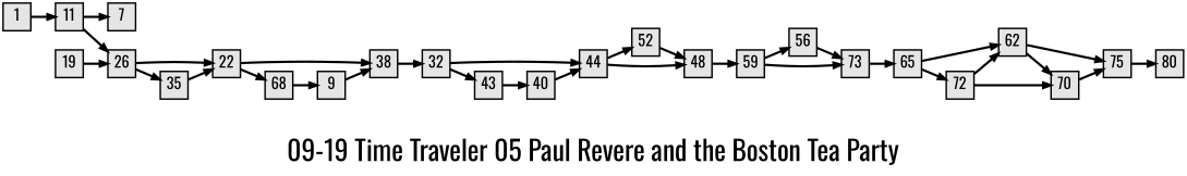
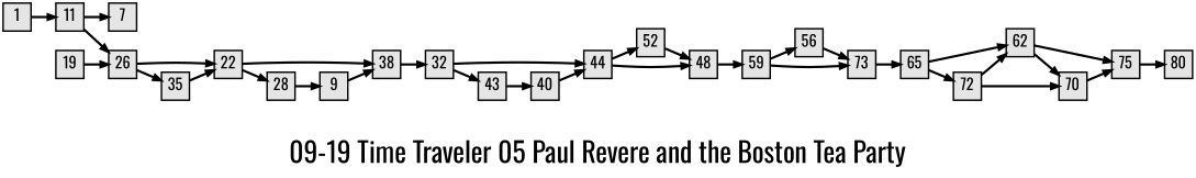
  digraph {
    fontname=Oswald
    fontsize=36
    label="09-19 Time Traveler 05 Paul Revere and the Boston Tea Party"
    nodesep=0.35
    ordering=out
    rankdir=LR
    ranksep=0.45
    node [fillcolor=grey90 fixedsize=true fontname=Oswald fontsize=20 labelfloat=true margin="0,0" penwidth=2 regular=true shape=rect style=filled]
    edge [fontname=Oswald fontsize=12 labelfloat=true penwidth=3]
    1
    11
    7
    26
    22
    35
    19
    9
    38
    32
    44
    43
-   28 [label=68]
+   28
    52
    48
    40
    59
    56
    73
    65
    62
    72
    75
    70
    80
    1 -> 11
    11 -> 7
    11 -> 26
    26 -> 22
    26 -> 35
    22 -> 38
    22 -> 28
    35 -> 22
    19 -> 26
    9 -> 38
    38 -> 32
    32 -> 44
    32 -> 43
    44 -> 52
    44 -> 48
    43 -> 40
    28 -> 9
    52 -> 48
    48 -> 59
    40 -> 44
    59 -> 56
    59 -> 73
    56 -> 73
    73 -> 65
    65 -> 62
    65 -> 72
    62 -> 75
    62 -> 70
    72 -> 62
    72 -> 70
    75 -> 80
    70 -> 75
  }
